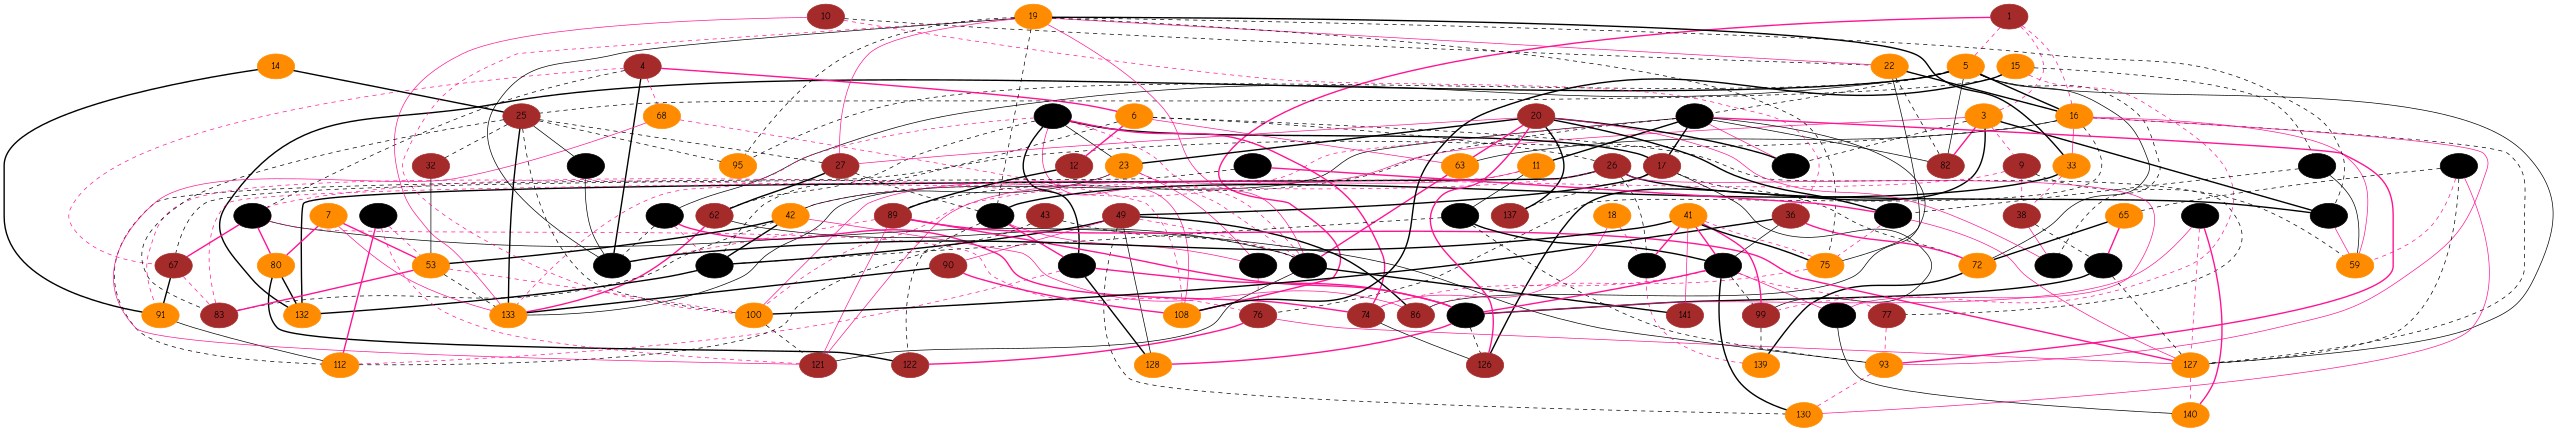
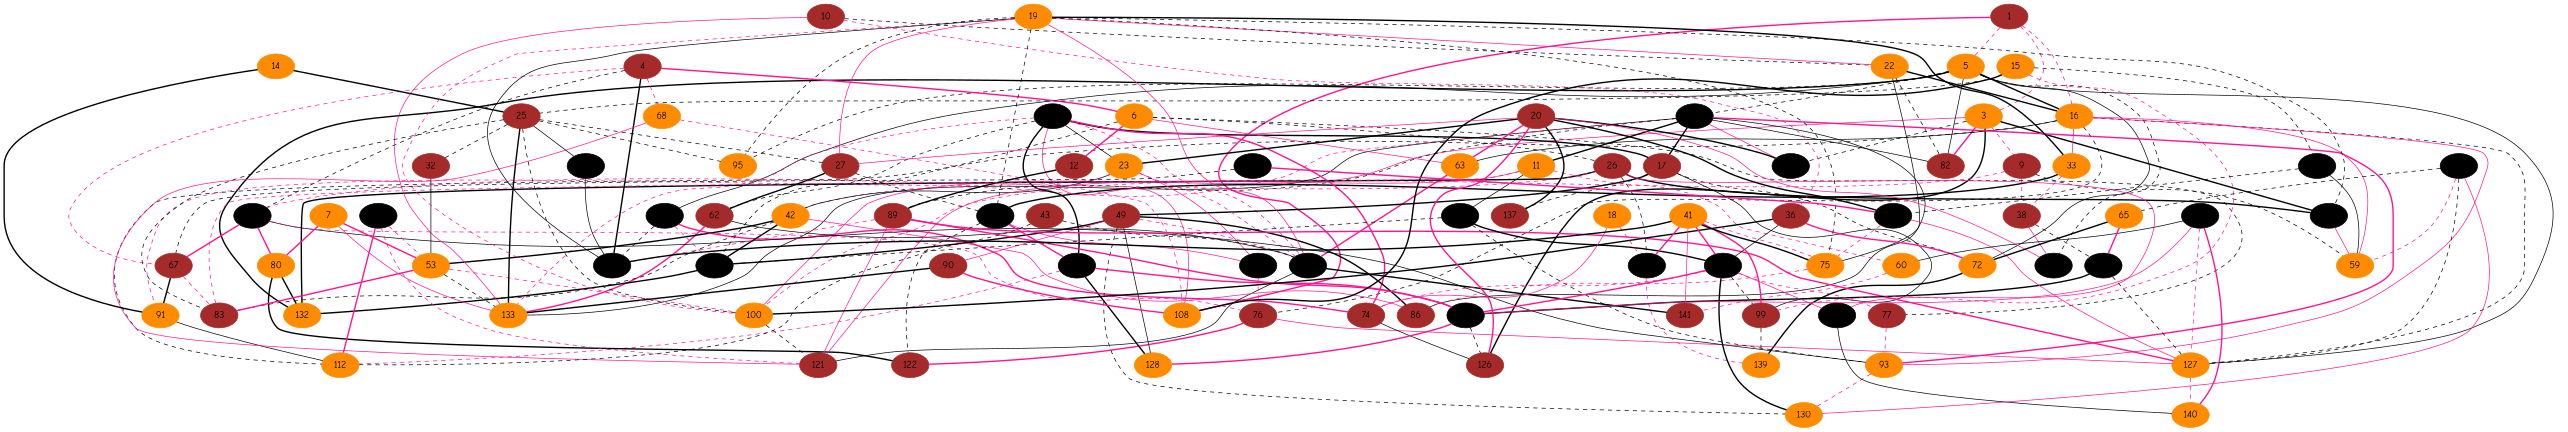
  graph {
    fontname="Comic Neue"
    node [color=darkorange fontname="Comic Neue" style=filled]
    edge [color=black fontname="Comic Neue" style=dashed]
    3 [super="+13"]
    9 [color=brown super="+117"]
    55 [color=black]
    64 [color=black]
    82 [color=brown super="+125"]
    100 [super="+101"]
    126 [color=brown]
    1 [color=brown]
    5 [super="+69"]
    16 [super="+124"]
    108
    8 [color=black super="+70"]
    n13 [label=95]
    58 [color=black super="+135"]
    72 [super="+123"]
    98 [color=black]
    127 [super="+142"]
    132
    63
    93 [super="+103"]
    59 [super="+94"]
    33 [super="+56"]
    76 [color=brown super="+92"]
    112
    2 [color=black super="+84"]
    17 [color=brown super="+52"]
    23 [super="+111"]
    51 [color=black super="+73"]
    62 [color=brown super="+85"]
    74 [color=brown super="+136"]
    109 [color=black super="+110"]
    133 [super="+144"]
    99 [color=brown]
    49 [color=brown super="+107"]
    137 [color=brown]
    42
    91 [super="+116"]
    71 [color=black super="+88"]
    118 [color=black super="+119"]
    128
    121 [color=brown super="+138"]
    141 [color=brown]
    38 [color=brown]
    4 [color=brown super="+115"]
    6 [super="+78"]
    30 [color=black super="+79"]
    67 [color=brown super="+129"]
    68
    105 [color=black super="+106"]
    12 [color=brown]
    26 [color=brown super="+29"]
    77 [color=brown]
    81 [color=black super="+95"]
    80
    83 [color=brown super="+96"]
    11 [super="+21"]
    86 [color=brown]
    89 [color=brown super="+120"]
    139
    140
    102 [color=black]
    97 [color=black super="+114"]
    7 [super="+143"]
    53 [super="+54"]
    122 [color=brown]
    44 [color=black]
+   60
    130
    87 [color=black]
    22 [super="+113"]
    75
    10 [color=brown]
    36 [color=brown]
    47 [color=black super="+131"]
    25 [color=brown super="+48"]
    27 [color=brown super="+34"]
    32 [color=brown]
    61 [color=black]
    14
    15 [super="+66"]
    40 [color=black]
    57 [color=black super="+134"]
    35 [color=black super="+37"]
    90 [color=brown]
    18
    19 [super="+104"]
    20 [color=brown super="+28"]
    24 [color=black]
    31 [color=black]
    39 [color=black]
    41 [super="+50"]
    43 [color=brown]
    46 [color=black]
    65
    3 -- 9 [color=deeppink]
    3 -- 55 [style=bold]
    3 -- 64
    3 -- 82 [color=deeppink style=bold]
    3 -- 100 [color=deeppink style=solid]
    3 -- 126 [style=bold]
    9 -- 100 [color=deeppink]
    9 -- 59
    9 -- 38 [color=deeppink]
    55 -- 59 [color=deeppink style=solid]
    100 -- 121
    1 -- 3 [color=deeppink]
    1 -- 5 [color=deeppink]
    1 -- 16 [color=deeppink]
    1 -- 108 [color=deeppink style=bold]
    5 -- 82 [style=solid]
    5 -- 16 [style=bold]
    5 -- 8
    5 -- n13
    5 -- 58 [style=solid]
    5 -- 72 [style=solid]
    5 -- 98
    5 -- 127 [style=solid]
    5 -- 132 [style=bold]
    16 -- 127
    16 -- 63 [style=solid]
    16 -- 93 [color=deeppink style=solid]
    16 -- 59 [color=deeppink style=solid]
    16 -- 33 [color=deeppink style=solid]
    16 -- 76
    16 -- 112
    8 -- 64 [color=deeppink style=solid]
    8 -- 82 [style=solid]
    8 -- 93 [color=deeppink style=bold]
    8 -- 17 [style=bold]
    8 -- 133 [style=solid]
    8 -- 42 [color=deeppink]
    8 -- 11 [style=bold]
    8 -- 86 [style=solid]
    8 -- 89
    58 -- 74 [color=deeppink style=bold]
    58 -- 105 [weight=2]
    58 -- 81 [color=deeppink]
    72 -- 139 [style=bold]
    127 -- 140 [color=deeppink]
    63 -- 109 [color=deeppink style=bold]
    93 -- 130 [color=deeppink]
    33 -- 38 [color=deeppink]
    33 -- 35 [style=bold]
    76 -- 127 [color=deeppink style=solid]
    76 -- 122 [color=deeppink style=bold]
    2 -- 108 [color=deeppink style=solid]
    2 -- 17 [style=bold]
    2 -- 23 [style=solid]
    2 -- 51 [style=bold]
    2 -- 62
    2 -- 74 [color=deeppink style=bold]
    2 -- 109 [color=deeppink]
    2 -- 133 [color=deeppink]
    17 -- 72
    17 -- 99 [style=solid]
    17 -- 49 [style=bold]
    17 -- 137
    23 -- 109 [color=deeppink]
    23 -- 42 [style=solid]
    23 -- 91 [color=deeppink]
    23 -- 71 [color=deeppink style=solid]
    51 -- 112 [color=deeppink]
    51 -- 118 [color=deeppink style=bold]
    51 -- 128 [style=bold]
    62 -- 109 [style=solid]
    62 -- 133 [color=deeppink style=bold]
    74 -- 126 [style=solid]
    109 -- 121 [style=solid weight=2]
    109 -- 141 [style=bold]
    99 -- 139
    49 -- 109 [color=deeppink]
    49 -- 128 [style=solid]
    49 -- 81 [style=bold]
    49 -- 86 [style=bold]
    49 -- 130
    49 -- 90 [color=deeppink style=solid]
    42 -- 81 [style=bold]
    42 -- 83
    42 -- 86 [color=deeppink style=solid]
    42 -- 53 [style=bold weight=2]
    91 -- 112 [style=solid]
    71 -- 76 [color=deeppink]
    118 -- 126
    118 -- 128 [color=deeppink style=bold]
    38 -- 98 [color=deeppink style=solid]
    38 -- 87
    4 -- 6 [color=deeppink style=bold]
    4 -- 30
    4 -- 67 [color=deeppink]
    4 -- 68 [color=deeppink weight=2]
    4 -- 105 [style=bold]
    6 -- 63 [color=deeppink style=solid]
    6 -- 12 [color=deeppink style=bold]
    6 -- 26
    6 -- 77
    6 -- 81
    30 -- 93 [style=solid]
    30 -- 76 [color=deeppink weight=2]
    30 -- 67 [color=deeppink style=bold]
    30 -- 80 [color=deeppink style=bold]
    67 -- 91 [style=bold]
    67 -- 83 [color=deeppink]
    68 -- 108 [color=deeppink]
    68 -- 121 [color=deeppink style=solid]
    12 -- 89 [style=bold]
    26 -- 55 [style=bold]
    26 -- 132 [style=bold]
    26 -- 30 [color=deeppink]
    26 -- 102
    26 -- 97 [color=deeppink style=solid weight=2]
    77 -- 93 [color=deeppink]
    81 -- 132 [style=bold]
    80 -- 132 [style=bold]
    80 -- 122 [style=bold]
    11 -- 121 [color=deeppink style=solid]
    11 -- 83 [color=deeppink]
    11 -- 44 [style=solid]
+   11 -- 60 [color=deeppink]
    89 -- 127 [color=deeppink style=bold]
    89 -- 118 [color=deeppink style=bold]
    89 -- 121 [color=deeppink style=solid]
    89 -- 105 [color=deeppink]
    102 -- 139 [color=deeppink]
    97 -- 140 [style=solid]
    7 -- 133 [color=deeppink style=solid]
    7 -- 80 [color=deeppink style=bold]
    7 -- 53 [color=deeppink style=bold]
    53 -- 100 [color=deeppink]
    53 -- 133
    53 -- 83 [color=deeppink style=bold weight=2]
    44 -- 93
    44 -- 81
    44 -- 47 [style=bold]
+   60 -- 141 [color=deeppink]
    87 -- 127
    87 -- 118 [style=bold]
    22 -- 82
    22 -- 16 [style=bold]
    22 -- 75 [style=solid]
    75 -- 86 [color=deeppink]
    10 -- 133 [color=deeppink style=solid]
    10 -- 22
    10 -- 36 [color=deeppink]
    36 -- 100 [style=bold]
    36 -- 72 [color=deeppink style=bold]
    36 -- 47 [style=solid]
    47 -- 74 [color=deeppink]
    47 -- 99
    47 -- 118 [color=deeppink style=bold]
    47 -- 77 [color=deeppink weight=2]
    47 -- 97 [color=deeppink style=solid]
    47 -- 130 [style=bold]
    25 -- 100
    25 -- n13
    25 -- 133 [style=bold]
    25 -- 83
    25 -- 27
    25 -- 32
    25 -- 61 [style=solid]
    27 -- 62 [style=bold]
    27 -- 35
    32 -- 53 [style=solid]
    61 -- 105 [style=solid]
    14 -- 91 [style=bold]
    14 -- 25 [style=bold weight=2]
    15 -- 108 [style=bold]
    15 -- 99 [color=deeppink]
    15 -- 25
    15 -- 40
    40 -- 59 [style=solid]
    40 -- 57
    57 -- 127 [color=deeppink style=solid]
    57 -- 75 [color=deeppink]
    35 -- 51 [color=deeppink style=bold]
    35 -- 71 [color=deeppink style=solid]
    35 -- 122
    90 -- 108 [color=deeppink style=bold]
    90 -- 133 [style=bold]
    18 -- 74 [color=deeppink style=solid]
    18 -- 102 [color=deeppink]
    19 -- 55
    19 -- 100 [color=deeppink]
    19 -- n13
    19 -- 33 [style=bold]
    19 -- 109 [color=deeppink style=solid]
    19 -- 105 [style=solid]
    19 -- 22 [color=deeppink style=solid]
    19 -- 75
    19 -- 27 [color=deeppink style=solid]
    19 -- 35
    20 -- 64 [style=bold]
    20 -- 126 [color=deeppink style=bold]
    20 -- 98 [color=deeppink style=solid]
    20 -- 63 [color=deeppink style=bold]
    20 -- 23 [style=bold]
    20 -- 137 [style=bold]
    20 -- 27 [color=deeppink style=solid]
    20 -- 57 [style=bold]
    24 -- 127 [color=deeppink]
    24 -- 118 [color=deeppink style=solid]
    24 -- 140 [color=deeppink style=bold]
+   24 -- 60 [style=solid]
    31 -- 112 [color=deeppink style=bold]
    31 -- 121 [color=deeppink]
    31 -- 53 [color=deeppink]
    39 -- 67
    39 -- 57 [color=deeppink style=bold]
    41 -- 99 [color=deeppink style=bold]
    41 -- 141 [color=deeppink style=solid]
    41 -- 105 [style=bold]
    41 -- 102 [color=deeppink style=bold]
    41 -- 75 [style=bold]
    41 -- 75 [color=deeppink]
    41 -- 47 [color=deeppink style=bold]
    43 -- 112
    43 -- 109
    46 -- 127
    46 -- 59 [color=deeppink]
    46 -- 130 [color=deeppink style=solid]
    46 -- 65
    65 -- 72 [style=bold weight=2]
    65 -- 87 [color=deeppink style=bold]
  }
